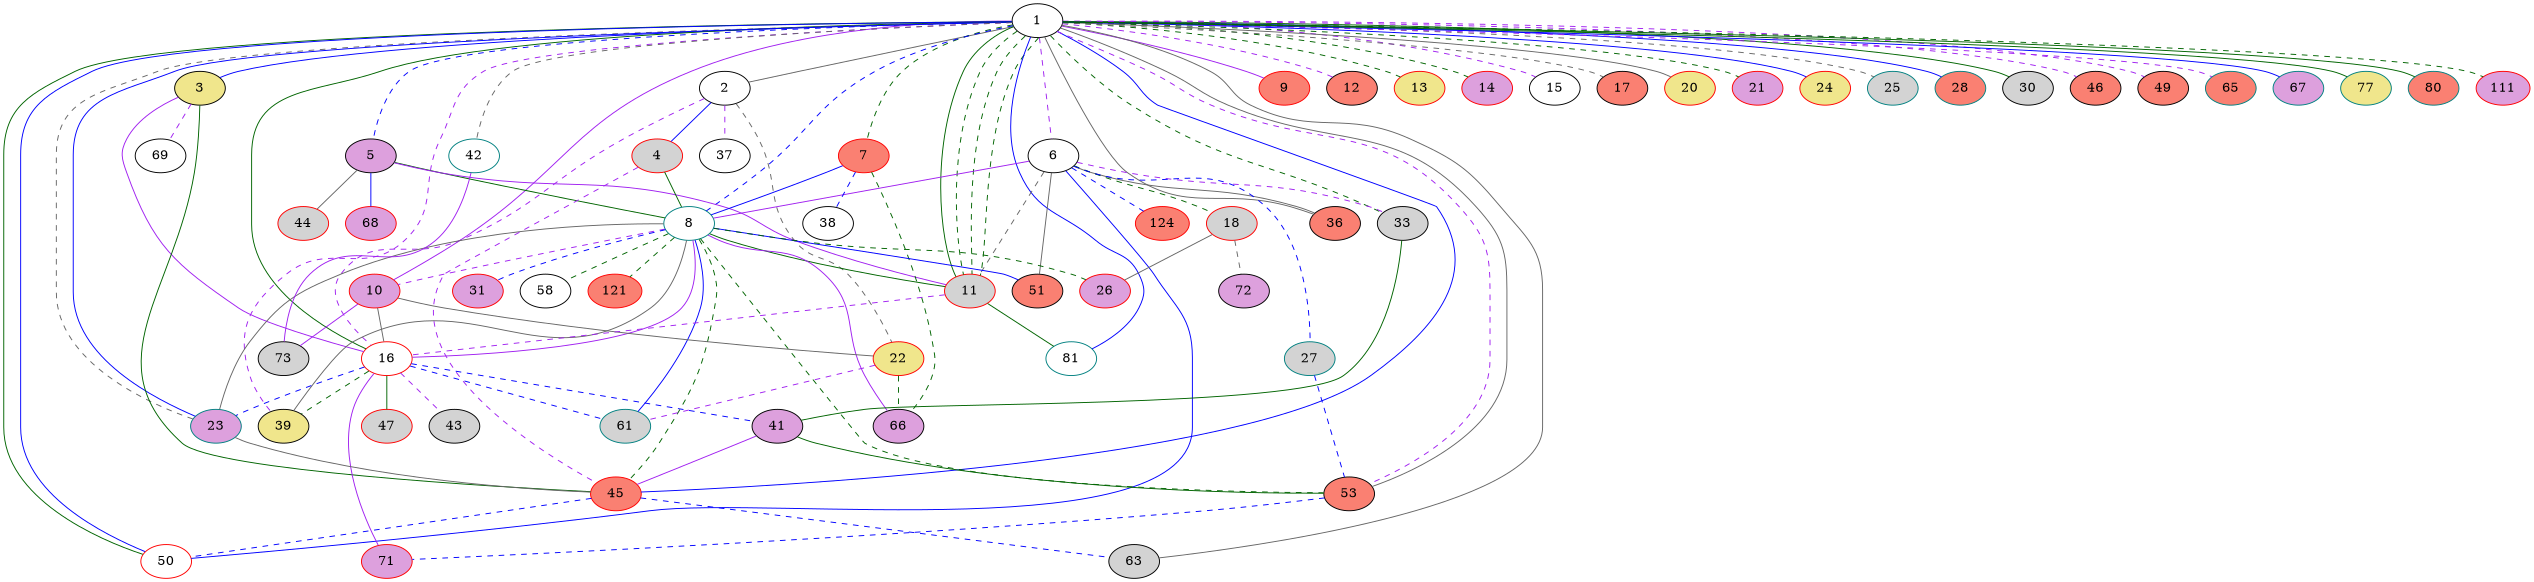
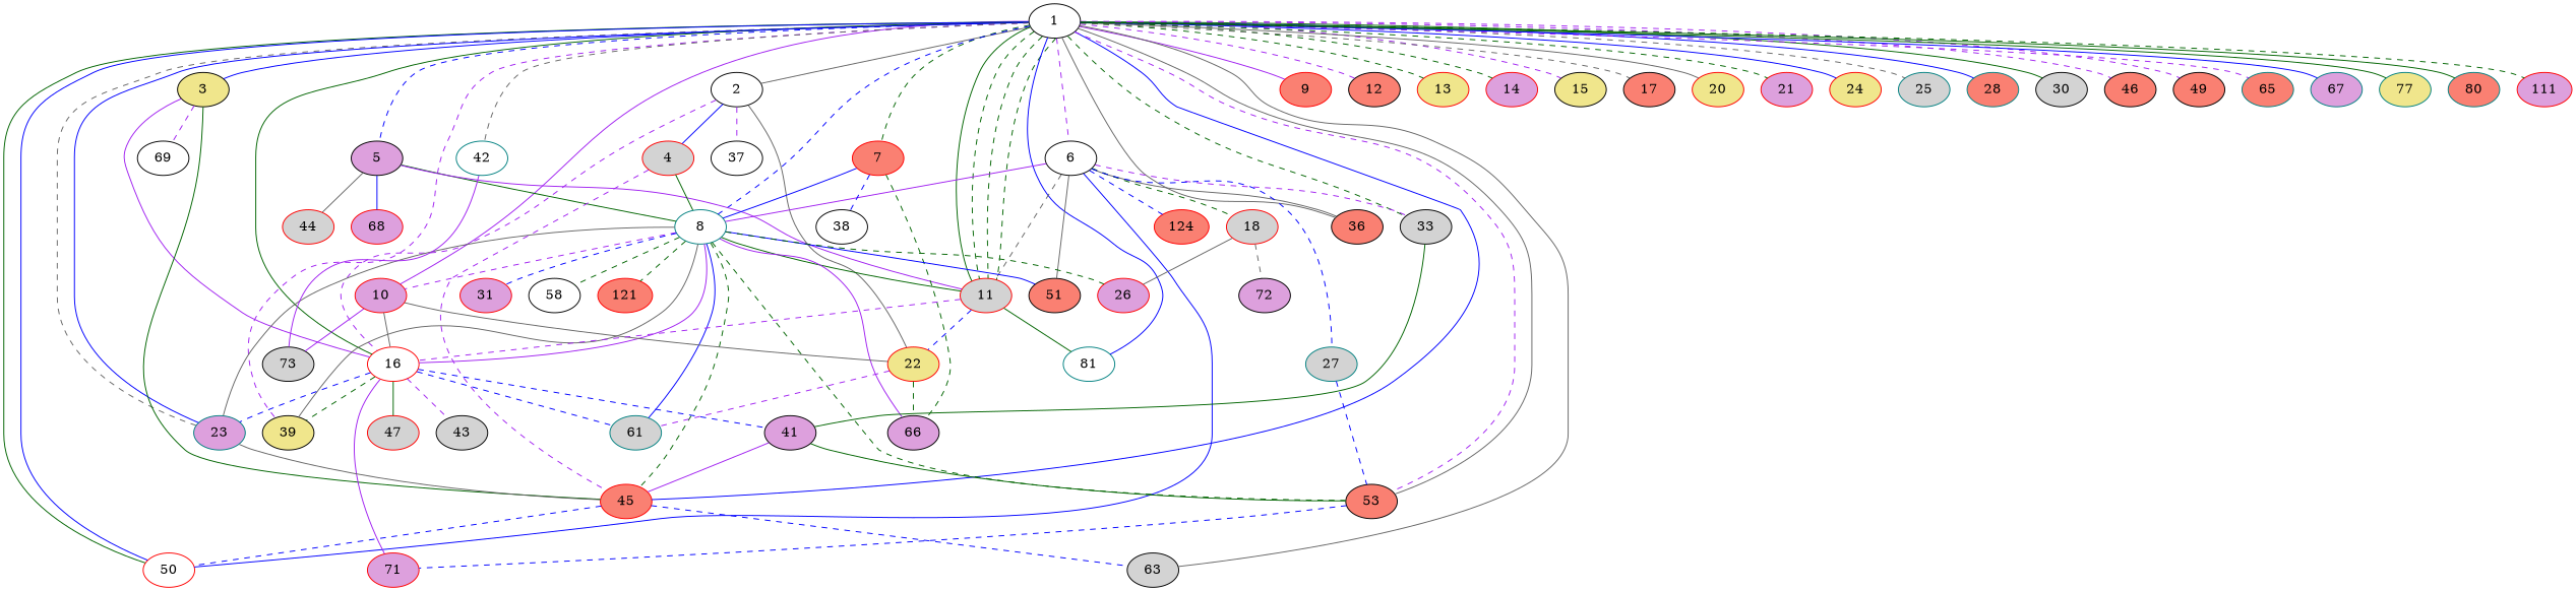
  graph {
    node [color=black fillcolor=salmon style=filled]
    edge [color=darkgreen style=dashed]
    1 [fillcolor=white]
    2 [fillcolor=white]
    3 [fillcolor=khaki super="+40"]
    5 [fillcolor=plum]
    6 [fillcolor=white]
    7 [color=red super="+97+104"]
    8 [color=teal fillcolor=white super="+100+32+19+64"]
    9 [color=red]
    10 [color=red fillcolor=plum super="+95"]
    11 [color=red fillcolor=lightgrey super="+92+96"]
    12
    13 [color=red fillcolor=khaki]
    14 [color=red fillcolor=plum]
-   15 [fillcolor=white]
+   15 [fillcolor=khaki]
    16 [color=red fillcolor=white super="+35"]
    17
    20 [color=red fillcolor=khaki]
    21 [color=red fillcolor=plum]
    23 [color=teal fillcolor=plum super="+116"]
    24 [color=red fillcolor=khaki]
    25 [color=teal fillcolor=lightgrey]
    28 [color=teal]
    30 [fillcolor=lightgrey super="+79"]
    33 [fillcolor=lightgrey super="+55"]
    36
    39 [fillcolor=khaki super="+83"]
    42 [color=teal fillcolor=white super="+48"]
    45 [color=red]
    46
    49 [super="+115"]
    50 [color=red fillcolor=white super="+56"]
    53 [super="+94+70+59"]
    63 [fillcolor=lightgrey super="+75"]
    65 [color=teal]
    67 [color=teal fillcolor=plum]
    77 [color=teal fillcolor=khaki]
    80 [color=teal]
    81 [color=teal fillcolor=white super="+120+119"]
    111 [color=red fillcolor=plum]
    22 [color=red fillcolor=khaki super="+62+112+52"]
    4 [color=red fillcolor=lightgrey super="+34"]
    37 [fillcolor=white]
    69 [fillcolor=white]
    44 [color=red fillcolor=lightgrey]
    68 [color=red fillcolor=plum]
    18 [color=red fillcolor=lightgrey]
    27 [color=teal fillcolor=lightgrey]
    51 [super="+60+99"]
    124 [color=red]
    38 [fillcolor=white]
    66 [fillcolor=plum]
    26 [color=red fillcolor=plum super="+29"]
    31 [color=red fillcolor=plum]
    58 [fillcolor=white]
    61 [color=teal fillcolor=lightgrey]
    121 [color=red]
    73 [fillcolor=lightgrey super="+85"]
    41 [fillcolor=plum super="+87+86+57"]
    43 [fillcolor=lightgrey]
    47 [color=red fillcolor=lightgrey]
    71 [color=red fillcolor=plum]
    72 [fillcolor=plum]
    1 -- 2 [color=gray40 style=solid]
    1 -- 3 [color=blue style=solid weight=2]
    1 -- 5 [color=blue]
    1 -- 6 [color=purple]
    1 -- 7
    1 -- 8 [color=blue weight=3]
    1 -- 9 [color=purple style=solid]
    1 -- 10 [color=purple style=solid]
    1 -- 11 [style=solid]
    1 -- 11
    1 -- 11
    1 -- 11
    1 -- 12 [color=purple]
    1 -- 13
    1 -- 14
    1 -- 15 [color=purple]
    1 -- 16 [style=solid weight=5]
    1 -- 17 [color=gray40]
    1 -- 20 [color=gray40 style=solid]
    1 -- 21
    1 -- 23 [color=gray40]
    1 -- 23 [color=blue style=solid]
    1 -- 24 [color=blue style=solid]
    1 -- 25 [color=gray40]
    1 -- 28 [color=blue style=solid]
    1 -- 30 [style=solid]
    1 -- 33
    1 -- 36 [color=gray40 style=solid]
    1 -- 39 [color=purple]
    1 -- 42 [color=gray40]
    1 -- 45 [color=blue style=solid]
    1 -- 46 [color=purple]
    1 -- 49 [color=purple]
    1 -- 50 [style=solid]
    1 -- 50 [color=blue style=solid]
    1 -- 53 [color=purple]
    1 -- 53 [color=gray40 style=solid]
    1 -- 63 [color=gray40 style=solid]
    1 -- 65 [color=purple]
    1 -- 67 [color=blue style=solid]
    1 -- 77 [style=solid]
    1 -- 80 [style=solid]
    1 -- 81 [color=blue style=solid]
    1 -- 111
    2 -- 16 [color=purple]
-   2 -- 22 [color=gray40]
+   2 -- 22 [color=gray40 style=solid]
    2 -- 4 [color=blue style=solid]
    2 -- 37 [color=purple]
    3 -- 16 [color=purple style=solid]
    3 -- 45 [style=solid]
    3 -- 69 [color=purple]
    5 -- 8 [style=solid]
    5 -- 11 [color=purple style=solid]
    5 -- 44 [color=gray40 style=solid]
    5 -- 68 [color=blue style=solid]
    6 -- 8 [color=purple style=solid weight=2]
    6 -- 11 [color=gray40]
    6 -- 33 [color=purple]
    6 -- 36 [color=gray40 style=solid]
    6 -- 50 [color=blue style=solid]
    6 -- 18
    6 -- 27 [color=blue]
    6 -- 51 [color=gray40 style=solid]
    6 -- 124 [color=blue]
    7 -- 8 [color=blue style=solid]
    7 -- 38 [color=blue]
    7 -- 66
    8 -- 10 [color=purple]
    8 -- 11 [style=solid weight=2]
    8 -- 16 [color=purple style=solid]
    8 -- 23 [color=gray40 style=solid weight=2]
    8 -- 39 [color=gray40 style=solid]
    8 -- 45
    8 -- 53
    8 -- 51 [color=blue style=solid]
    8 -- 66 [color=purple style=solid]
    8 -- 26
    8 -- 31 [color=blue]
    8 -- 58
    8 -- 61 [color=blue style=solid]
    8 -- 121
    10 -- 16 [color=gray40 style=solid]
    10 -- 22 [color=gray40 style=solid]
    10 -- 73 [color=purple style=solid]
    11 -- 16 [color=purple]
    11 -- 81 [style=solid]
+   11 -- 22 [color=blue]
    16 -- 23 [color=blue]
    16 -- 39
    16 -- 61 [color=blue weight=2]
    16 -- 41 [color=blue]
    16 -- 43 [color=purple]
    16 -- 47 [style=solid]
    16 -- 71 [color=purple style=solid]
    23 -- 45 [color=gray40 style=solid]
    33 -- 41 [style=solid]
    42 -- 73 [color=purple style=solid]
    45 -- 50 [color=blue]
    45 -- 63 [color=blue]
    53 -- 71 [color=blue]
    22 -- 66
    22 -- 61 [color=purple]
    4 -- 8 [style=solid]
    4 -- 45 [color=purple]
    18 -- 26 [color=gray40 style=solid]
    18 -- 72 [color=gray40]
    27 -- 53 [color=blue]
    41 -- 45 [color=purple style=solid]
    41 -- 53 [style=solid]
  }
